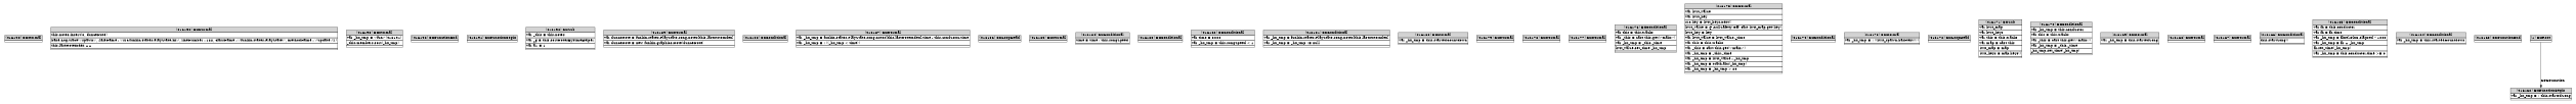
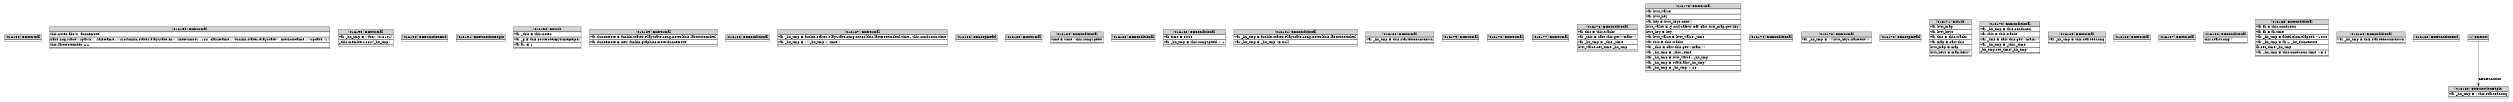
  digraph {
    node [shape=plaintext]
    n1 [label=<<table BORDER="0" CELLBORDER="1" CELLSPACING="0"> 	<tr><td port="in" bgcolor="lightgray">(416195) BKNormal</td></tr> 	<tr><td port="out"></td></tr> </table>>]
-   n2 [label=<<table BORDER="0" CELLBORDER="1" CELLSPACING="0"> 	<tr><td port="in" bgcolor="lightgray">(416194) BKNormal</td></tr> 	<tr><td port="e0" align="left">this.notes.insert(0, dunceNote)</td></tr> 	<tr><td port="e1" align="left">haxe.Log.trace(\"spawn\", {fileName : \"src/funkin/states/PlayState.hx\", lineNumber : 122, className : \"funkin.states.PlayState\", methodName : \"update\"})</td></tr> 	<tr><td port="e2" align="left">this.lastNoteIndex ++</td></tr> 	<tr><td port="out"></td></tr> </table>>]
+   n2 [label=<<table BORDER="0" CELLBORDER="1" CELLSPACING="0"> 	<tr><td port="in" bgcolor="lightgray">(416194) BKNormal</td></tr> 	<tr><td port="e0" align="left">this.notes.abs(0, dunceNote)</td></tr> 	<tr><td port="e1" align="left">haxe.Log.trace(\"spawn\", {fileName : \"src/funkin/states/PlayState.hx\", lineNumber : 122, className : \"funkin.states.PlayState\", methodName : \"update\"})</td></tr> 	<tr><td port="e2" align="left">this.lastNoteIndex ++</td></tr> 	<tr><td port="out"></td></tr> </table>>]
    n3 [label=<<table BORDER="0" CELLBORDER="1" CELLSPACING="0"> 	<tr><td port="in" bgcolor="lightgray">(416193) BKNormal</td></tr> 	<tr><td port="e0" align="left">var _hx_tmp = \"fun\"(416191)</td></tr> 	<tr><td port="e1" align="left">_this.members.sort(_hx_tmp)</td></tr> 	<tr><td port="out"></td></tr> </table>>]
    n4 [label=<<table BORDER="0" CELLBORDER="1" CELLSPACING="0"> 	<tr><td port="in" bgcolor="lightgray">(416192) BKFunctionEnd</td></tr> 	<tr><td port="out"></td></tr> </table>>]
    n5 [label=<<table BORDER="0" CELLBORDER="1" CELLSPACING="0"> 	<tr><td port="in" bgcolor="lightgray">(416191) BKFunctionBegin</td></tr> 	<tr><td port="out"></td></tr> </table>>]
    n6 [label=<<table BORDER="0" CELLBORDER="1" CELLSPACING="0"> 	<tr><td port="in" bgcolor="lightgray">(416190) BKSub</td></tr> 	<tr><td port="e0" align="left">var _this = this.notes</td></tr> 	<tr><td port="e1" align="left">var _g = this.sortNotesByTimeHelper</td></tr> 	<tr><td port="e2" align="left">var a1 = 1</td></tr> 	<tr><td port="out"></td></tr> </table>>]
    n7 [label=<<table BORDER="0" CELLBORDER="1" CELLSPACING="0"> 	<tr><td port="in" bgcolor="lightgray">(416189) BKNormal</td></tr> 	<tr><td port="e0" align="left">var dunceNote = funkin.states.PlayState.song.notes[this.lastNoteIndex]</td></tr> 	<tr><td port="e1" align="left">var dunceNote = new funkin.graphics.Note(dunceNote)</td></tr> 	<tr><td port="out"></td></tr> </table>>]
    n8 [label=<<table BORDER="0" CELLBORDER="1" CELLSPACING="0"> 	<tr><td port="in" bgcolor="lightgray">(416188) BKConditional</td></tr> 	<tr><td port="out"></td></tr> </table>>]
    n9 [label=<<table BORDER="0" CELLBORDER="1" CELLSPACING="0"> 	<tr><td port="in" bgcolor="lightgray">(416187) BKNormal</td></tr> 	<tr><td port="e0" align="left">var _hx_tmp = funkin.states.PlayState.song.notes[this.lastNoteIndex].time - this.conductor.time</td></tr> 	<tr><td port="e1" align="left">var _hx_tmp = ! ((_hx_tmp &lt; time))</td></tr> 	<tr><td port="out"></td></tr> </table>>]
    n10 [label=<<table BORDER="0" CELLBORDER="1" CELLSPACING="0"> 	<tr><td port="in" bgcolor="lightgray">(416186) BKLoopHead</td></tr> 	<tr><td port="out"></td></tr> </table>>]
    n11 [label=<<table BORDER="0" CELLBORDER="1" CELLSPACING="0"> 	<tr><td port="in" bgcolor="lightgray">(416185) BKNormal</td></tr> 	<tr><td port="out"></td></tr> </table>>]
    n12 [label=<<table BORDER="0" CELLBORDER="1" CELLSPACING="0"> 	<tr><td port="in" bgcolor="lightgray">(416184) BKConditional</td></tr> 	<tr><td port="e0" align="left">time = time / this.songSpeed</td></tr> 	<tr><td port="out"></td></tr> </table>>]
    n13 [label=<<table BORDER="0" CELLBORDER="1" CELLSPACING="0"> 	<tr><td port="in" bgcolor="lightgray">(416183) BKConditional</td></tr> 	<tr><td port="out"></td></tr> </table>>]
    n14 [label=<<table BORDER="0" CELLBORDER="1" CELLSPACING="0"> 	<tr><td port="in" bgcolor="lightgray">(416182) BKConditional</td></tr> 	<tr><td port="e0" align="left">var time = 3000</td></tr> 	<tr><td port="e1" align="left">var _hx_tmp = this.songSpeed &lt; 1</td></tr> 	<tr><td port="out"></td></tr> </table>>]
    n15 [label=<<table BORDER="0" CELLBORDER="1" CELLSPACING="0"> 	<tr><td port="in" bgcolor="lightgray">(416181) BKConditional</td></tr> 	<tr><td port="e0" align="left">var _hx_tmp = funkin.states.PlayState.song.notes[this.lastNoteIndex]</td></tr> 	<tr><td port="e1" align="left">var _hx_tmp = _hx_tmp != null</td></tr> 	<tr><td port="out"></td></tr> </table>>]
    n16 [label=<<table BORDER="0" CELLBORDER="1" CELLSPACING="0"> 	<tr><td port="in" bgcolor="lightgray">(416180) BKNormal</td></tr> 	<tr><td port="e0" align="left">var _hx_tmp = this.startedCountdown</td></tr> 	<tr><td port="out"></td></tr> </table>>]
    n17 [label=<<table BORDER="0" CELLBORDER="1" CELLSPACING="0"> 	<tr><td port="in" bgcolor="lightgray">(416179) BKNormal</td></tr> 	<tr><td port="out"></td></tr> </table>>]
    n18 [label=<<table BORDER="0" CELLBORDER="1" CELLSPACING="0"> 	<tr><td port="in" bgcolor="lightgray">(416178) BKNormal</td></tr> 	<tr><td port="out"></td></tr> </table>>]
    n19 [label=<<table BORDER="0" CELLBORDER="1" CELLSPACING="0"> 	<tr><td port="in" bgcolor="lightgray">(416177) BKNormal</td></tr> 	<tr><td port="out"></td></tr> </table>>]
    n20 [label=<<table BORDER="0" CELLBORDER="1" CELLSPACING="0"> 	<tr><td port="in" bgcolor="lightgray">(416176) BKConditional</td></tr> 	<tr><td port="e0" align="left">var this = this.tracks</td></tr> 	<tr><td port="e1" align="left">var _this = cast this.get(\"main\")</td></tr> 	<tr><td port="e2" align="left">var _hx_tmp = _this._time</td></tr> 	<tr><td port="e3" align="left">kvIt_value.set_time(_hx_tmp)</td></tr> 	<tr><td port="out"></td></tr> </table>>]
-   n21 [label=<<table BORDER="0" CELLBORDER="1" CELLSPACING="0"> 	<tr><td port="in" bgcolor="lightgray">(416175) BKNormal</td></tr> 	<tr><td port="e0" align="left">var kvIt_value</td></tr> 	<tr><td port="e1" align="left">var kvIt_key</td></tr> 	<tr><td port="e2" align="left">src key = kvIt_keys.next()</td></tr> 	<tr><td port="e3" align="left">kvIt_value = @:nullSafety(Off) cast kvIt_map.get(key)</td></tr> 	<tr><td port="e4" align="left">kvIt_key = key</td></tr> 	<tr><td port="e5" align="left">var kvIt_value = kvIt_value._time</td></tr> 	<tr><td port="e6" align="left">var this = this.tracks</td></tr> 	<tr><td port="e7" align="left">var _this = cast this.get(\"main\")</td></tr> 	<tr><td port="e8" align="left">var _hx_tmp = _this._time</td></tr> 	<tr><td port="e9" align="left">var _hx_tmp = kvIt_value - _hx_tmp</td></tr> 	<tr><td port="e10" align="left">var _hx_tmp = Math.abs(_hx_tmp)</td></tr> 	<tr><td port="e11" align="left">var _hx_tmp = _hx_tmp &gt; 20</td></tr> 	<tr><td port="out"></td></tr> </table>>]
+   n21 [label=<<table BORDER="0" CELLBORDER="1" CELLSPACING="0"> 	<tr><td port="in" bgcolor="lightgray">(416175) BKNormal</td></tr> 	<tr><td port="e0" align="left">var kvIt_value</td></tr> 	<tr><td port="e1" align="left">var kvIt_key</td></tr> 	<tr><td port="e2" align="left">var key = kvIt_keys.next()</td></tr> 	<tr><td port="e3" align="left">kvIt_value = @:nullSafety(Off) cast kvIt_map.get(key)</td></tr> 	<tr><td port="e4" align="left">kvIt_key = key</td></tr> 	<tr><td port="e5" align="left">var kvIt_value = kvIt_value._time</td></tr> 	<tr><td port="e6" align="left">var this = this.tracks</td></tr> 	<tr><td port="e7" align="left">var _this = cast this.get(\"main\")</td></tr> 	<tr><td port="e8" align="left">var _hx_tmp = _this._time</td></tr> 	<tr><td port="e9" align="left">var _hx_tmp = kvIt_value - _hx_tmp</td></tr> 	<tr><td port="e10" align="left">var _hx_tmp = Math.abs(_hx_tmp)</td></tr> 	<tr><td port="e11" align="left">var _hx_tmp = _hx_tmp &gt; 20</td></tr> 	<tr><td port="out"></td></tr> </table>>]
    n22 [label=<<table BORDER="0" CELLBORDER="1" CELLSPACING="0"> 	<tr><td port="in" bgcolor="lightgray">(416174) BKConditional</td></tr> 	<tr><td port="out"></td></tr> </table>>]
-   n23 [label=<<table BORDER="0" CELLBORDER="1" CELLSPACING="0"> 	<tr><td port="in" bgcolor="lightgray">(416173) BKNormal</td></tr> 	<tr><td port="e0" align="left">var _hx_tmp = ! ((kvIt_spawn.hasNext()))</td></tr> 	<tr><td port="out"></td></tr> </table>>]
+   n23 [label=<<table BORDER="0" CELLBORDER="1" CELLSPACING="0"> 	<tr><td port="in" bgcolor="lightgray">(416173) BKNormal</td></tr> 	<tr><td port="e0" align="left">var _hx_tmp = ! ((kvIt_keys.hasNext()))</td></tr> 	<tr><td port="out"></td></tr> </table>>]
    n24 [label=<<table BORDER="0" CELLBORDER="1" CELLSPACING="0"> 	<tr><td port="in" bgcolor="lightgray">(416172) BKLoopHead</td></tr> 	<tr><td port="out"></td></tr> </table>>]
    n25 [label=<<table BORDER="0" CELLBORDER="1" CELLSPACING="0"> 	<tr><td port="in" bgcolor="lightgray">(416171) BKSub</td></tr> 	<tr><td port="e0" align="left">var kvIt_map</td></tr> 	<tr><td port="e1" align="left">var kvIt_keys</td></tr> 	<tr><td port="e2" align="left">var this = this.tracks</td></tr> 	<tr><td port="e3" align="left">var map = cast this</td></tr> 	<tr><td port="e4" align="left">kvIt_map = map</td></tr> 	<tr><td port="e5" align="left">kvIt_keys = map.keys()</td></tr> 	<tr><td port="out"></td></tr> </table>>]
    n26 [label=<<table BORDER="0" CELLBORDER="1" CELLSPACING="0"> 	<tr><td port="in" bgcolor="lightgray">(416170) BKConditional</td></tr> 	<tr><td port="e0" align="left">var _hx_tmp = this.conductor</td></tr> 	<tr><td port="e1" align="left">var this = this.tracks</td></tr> 	<tr><td port="e2" align="left">var _this = cast this.get(\"main\")</td></tr> 	<tr><td port="e3" align="left">var _hx_tmp = _this._time</td></tr> 	<tr><td port="e4" align="left">_hx_tmp.set_time(_hx_tmp)</td></tr> 	<tr><td port="out"></td></tr> </table>>]
    n27 [label=<<table BORDER="0" CELLBORDER="1" CELLSPACING="0"> 	<tr><td port="in" bgcolor="lightgray">(416169) BKNormal</td></tr> 	<tr><td port="e0" align="left">var _hx_tmp = this.startedSong</td></tr> 	<tr><td port="out"></td></tr> </table>>]
    n28 [label=<<table BORDER="0" CELLBORDER="1" CELLSPACING="0"> 	<tr><td port="in" bgcolor="lightgray">(416168) BKNormal</td></tr> 	<tr><td port="out"></td></tr> </table>>]
    n29 [label=<<table BORDER="0" CELLBORDER="1" CELLSPACING="0"> 	<tr><td port="in" bgcolor="lightgray">(416167) BKNormal</td></tr> 	<tr><td port="out"></td></tr> </table>>]
    n30 [label=<<table BORDER="0" CELLBORDER="1" CELLSPACING="0"> 	<tr><td port="in" bgcolor="lightgray">(416166) BKConditional</td></tr> 	<tr><td port="e0" align="left">this.startSong()</td></tr> 	<tr><td port="out"></td></tr> </table>>]
-   n31 [label=<<table BORDER="0" CELLBORDER="1" CELLSPACING="0"> 	<tr><td port="in" bgcolor="lightgray">(416165) BKConditional</td></tr> 	<tr><td port="e0" align="left">var fh = this.conductor</td></tr> 	<tr><td port="e1" align="left">var fh = fh.time</td></tr> 	<tr><td port="e2" align="left">var _hx_tmp = flixel.FlxG.elapsed * 1000</td></tr> 	<tr><td port="e3" align="left">var _hx_tmp = fh + _hx_tmp</td></tr> 	<tr><td port="e4" align="left">fh.set_time(_hx_tmp)</td></tr> 	<tr><td port="e5" align="left">var _hx_tmp = this.conductor.time &gt;= 0</td></tr> 	<tr><td port="out"></td></tr> </table>>]
+   n31 [label=<<table BORDER="0" CELLBORDER="1" CELLSPACING="0"> 	<tr><td port="in" bgcolor="lightgray">(416165) BKConditional</td></tr> 	<tr><td port="e0" align="left">var fh = this.conductor</td></tr> 	<tr><td port="e1" align="left">var fh = fh.time</td></tr> 	<tr><td port="e2" align="left">var _hx_tmp = flixel.FlxG.elapsed * 1000</td></tr> 	<tr><td port="e3" align="left">var _hx_tmp = fh + _hx_dunceNote</td></tr> 	<tr><td port="e4" align="left">fh.set_time(_hx_tmp)</td></tr> 	<tr><td port="e5" align="left">var _hx_tmp = this.conductor.time &gt;= 0</td></tr> 	<tr><td port="out"></td></tr> </table>>]
    n32 [label=<<table BORDER="0" CELLBORDER="1" CELLSPACING="0"> 	<tr><td port="in" bgcolor="lightgray">(416164) BKConditional</td></tr> 	<tr><td port="e0" align="left">var _hx_tmp = this.startedCountdown</td></tr> 	<tr><td port="out"></td></tr> </table>>]
    n33 [label=<<table BORDER="0" CELLBORDER="1" CELLSPACING="0"> 	<tr><td port="in" bgcolor="lightgray">(416163) BKFunctionEnd</td></tr> 	<tr><td port="out"></td></tr> </table>>]
    n34 [label=<<table BORDER="0" CELLBORDER="1" CELLSPACING="0"> 	<tr><td port="in" bgcolor="lightgray">(416162) BKFunctionBegin</td></tr> 	<tr><td port="e0" align="left">var _hx_tmp = ! this.startedSong</td></tr> 	<tr><td port="out"></td></tr> </table>>]
    n35 [label=<<table BORDER="0" CELLBORDER="1" CELLSPACING="0"> 	<tr><td port="in" bgcolor="lightgray">(1) BKRoot</td></tr> 	<tr><td port="out"></td></tr> </table>>]
    n35 -> n34 [headport=in label=CFGFunction tailport=out]
  }
